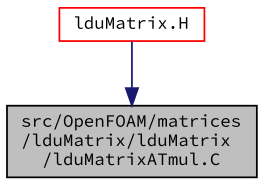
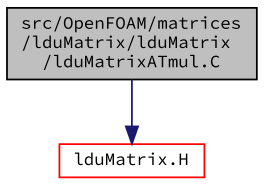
  digraph {
    fontname="Source Code Pro"
    node [fontname="Source Code Pro" fontsize=10 shape=record]
    n1 [color=black fillcolor=grey75 fontcolor=black height=0.2 label="src/OpenFOAM/matrices\l/lduMatrix/lduMatrix\l/lduMatrixATmul.C" style=filled width=0.4]
    n2 [color=red height=0.2 label="lduMatrix.H" width=0.4]
-   n2 -> n1 [color=midnightblue fontname="Source Code Pro" fontsize=10 labelfontname=Helvetica labelfontsize=10 style=solid]
+   n1 -> n2 [color=midnightblue fontname="Source Code Pro" fontsize=10 labelfontname=Helvetica labelfontsize=10 style=solid]
  }
